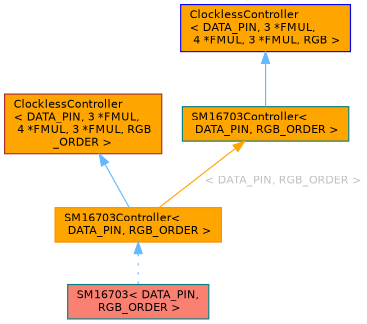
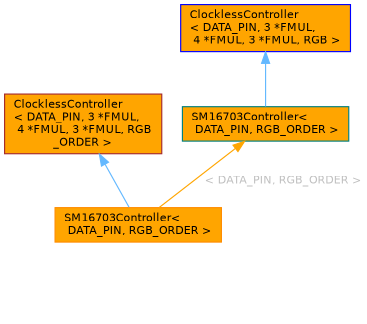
  digraph {
    rankdir=TB
    node [color=teal fillcolor=orange fontname=Helvetica fontsize=10 shape=box style=filled]
    edge [color=steelblue1 dir=back fontname=Helvetica fontsize=10 labelfontname=Helvetica labelfontsize=10 style=solid]
-   n1 [fillcolor=salmon fontcolor=black height=0.2 label="SM16703\< DATA_PIN,\l RGB_ORDER \>" width=0.4]
    n2 [color=darkorange height=0.2 label="SM16703Controller\<\l DATA_PIN, RGB_ORDER \>" width=0.4]
    n3 [color=brown height=0.2 label="ClocklessController\l\< DATA_PIN, 3 *FMUL,\l 4 *FMUL, 3 *FMUL, RGB\l_ORDER \>" width=0.4]
    n4 [height=0.2 label="SM16703Controller\<\l DATA_PIN, RGB_ORDER \>" width=0.4]
    n5 [color=blue height=0.2 label="ClocklessController\l\< DATA_PIN, 3 *FMUL,\l 4 *FMUL, 3 *FMUL, RGB \>" width=0.4]
-   n2 -> n1 [style=dotted]
    n3 -> n2
    n4 -> n2 [color=orange fontcolor=grey label=" \< DATA_PIN, RGB_ORDER \>"]
    n5 -> n4
  }
